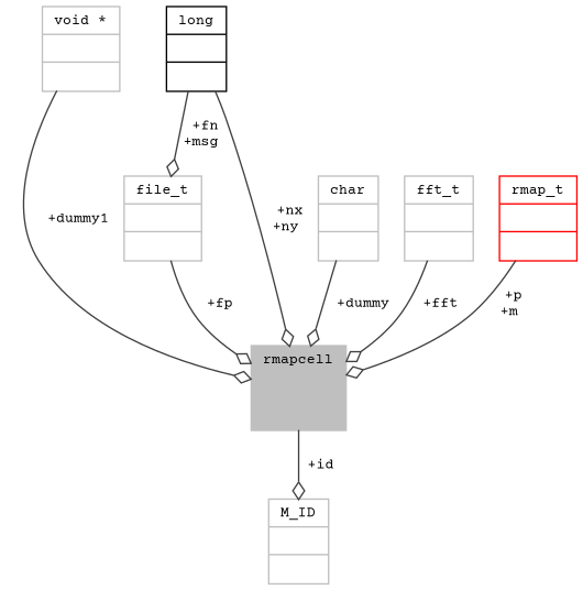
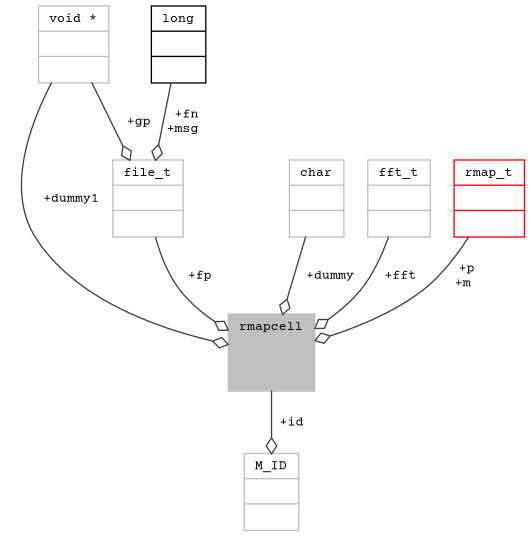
  digraph {
    fontname="Courier Prime"
    node [color=grey75 fontname="Courier Prime" fontsize=10 shape=record]
    edge [arrowhead=odiamond color=grey25 fontname="Courier Prime" fontsize=10 labelfontname=Helvetica labelfontsize=10 style=solid]
    n1 [fillcolor=grey75 fontcolor=black height=0.2 label="{rmapcell\n||}" style=filled width=0.4]
    n2 [height=0.2 label="{M_ID\n||}" width=0.4]
    n3 [height=0.2 label="{file_t\n||}" width=0.4]
    n4 [height=0.2 label="{char\n||}" width=0.4]
    n5 [height=0.2 label="{void *\n||}" width=0.4]
    n6 [height=0.2 label="{fft_t\n||}" width=0.4]
    n7 [color=black height=0.2 label="{long\n||}" width=0.4]
    n8 [color=red height=0.2 label="{rmap_t\n||}" width=0.4]
    n1 -> n2 [label=" +id"]
    n3 -> n1 [label=" +fp"]
    n4 -> n1 [label=" +dummy"]
    n5 -> n1 [label=" +dummy1"]
+   n5 -> n3 [label=" +gp"]
    n6 -> n1 [label=" +fft"]
-   n7 -> n1 [label=" +nx\n+ny"]
    n7 -> n3 [label=" +fn\n+msg"]
    n8 -> n1 [label=" +p\n+m"]
  }
